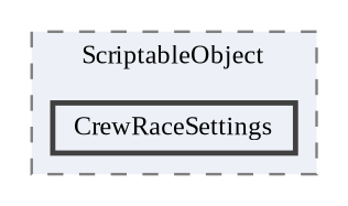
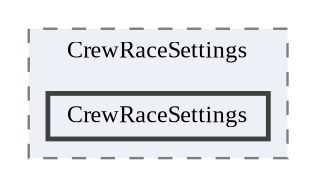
  digraph {
    compound=true
    fontname="Liberation Serif"
    n1 [color=grey25 fillcolor="#edf0f7" fontname="Liberation Serif" fontsize=10 height=0.2 label=CrewRaceSettings shape=box style="filled,bold" width=0.4]
    subgraph cluster_1 {
      bgcolor="#edf0f7"
      fontsize=10
-     label=ScriptableObject
+     label=CrewRaceSettings
      pencolor=grey50
      style="filled,dashed"
      n1
    }
  }
